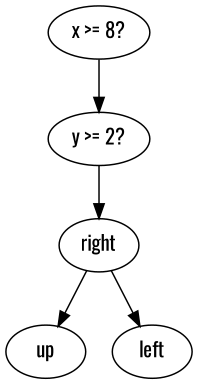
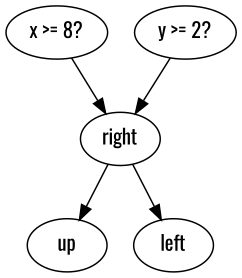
  digraph {
    fontname=Oswald
    node [fontname=Oswald]
    edge [fontname=Oswald]
    n1 [label="x >= 8?"]
    n2 [label="y >= 2?"]
    n3 [label=right]
    n4 [label=up]
    n5 [label=left]
-   n1 -> n2
+   n1 -> n3
    n2 -> n3
    n3 -> n4
    n3 -> n5
  }
